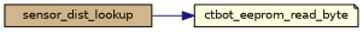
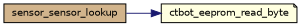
  digraph {
    rankdir=LR
    node [color=black fontname=Helvetica fontsize=10 style=filled]
-   n1 [fillcolor=tan fontcolor=black height=0.2 label=sensor_dist_lookup shape=box width=0.4]
+   n1 [fillcolor=tan fontcolor=black height=0.2 label=sensor_sensor_lookup shape=box width=0.4]
    n2 [fillcolor=lightyellow height=0.2 label=ctbot_eeprom_read_byte shape=note width=0.4]
    n1 -> n2 [color=midnightblue fontname=Helvetica fontsize=10 labelfontname=Helvetica labelfontsize=10 style=solid]
  }
